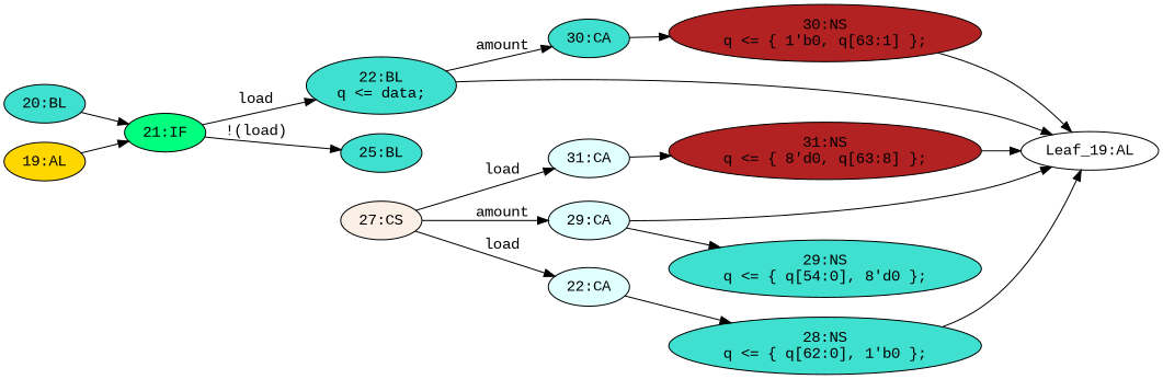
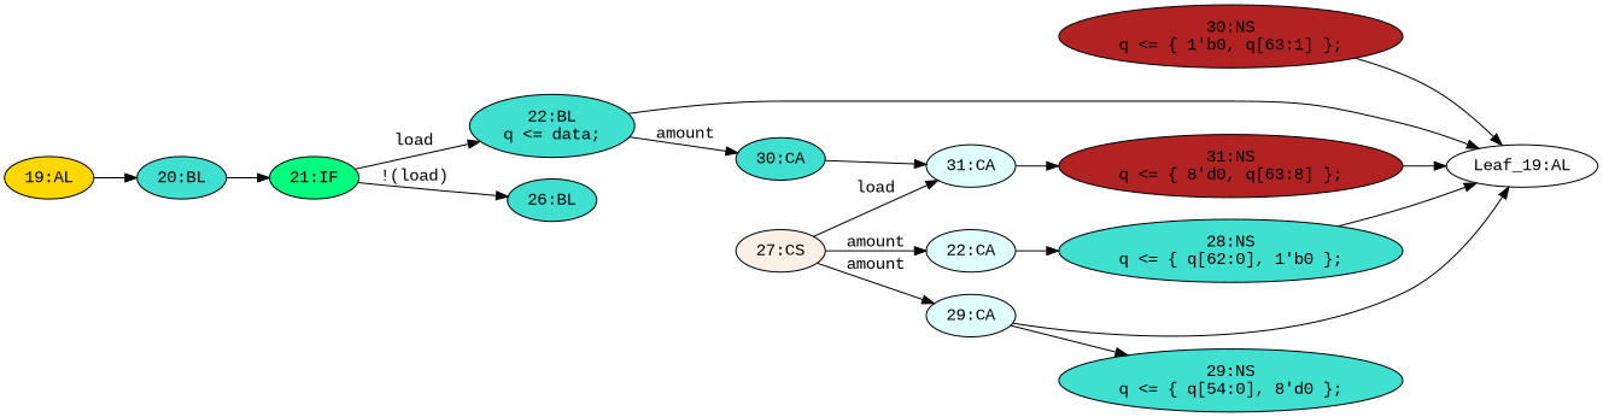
  strict digraph {
    fontname="Liberation Mono"
    rankdir=LR
    node [fillcolor=turquoise fontname="Liberation Mono" statements="[]" style=filled typ=Case]
    edge [cond="[]" fontname="Liberation Mono" lineno=None]
    n1 [ast="<pyverilog.vparser.ast.Case object at 0x7f6467974850>" label="30:CA"]
    n2 [ast="<pyverilog.vparser.ast.NonblockingSubstitution object at 0x7f6467974990>" fillcolor=firebrick label="30:NS\nq <= { 1'b0, q[63:1] };" statements="[<pyverilog.vparser.ast.NonblockingSubstitution object at 0x7f6467974990>]" typ=NonblockingSubstitution]
    n3 [def_var="['q']" label="Leaf_19:AL" fillcolor="" statements="" style="" typ=""]
    n4 [ast="<pyverilog.vparser.ast.Block object at 0x7f6467974c50>" label="20:BL" typ=Block]
    n5 [ast="<pyverilog.vparser.ast.IfStatement object at 0x7f6467974c90>" fillcolor=springgreen label="21:IF" typ=IfStatement]
    n6 [ast="<pyverilog.vparser.ast.Block object at 0x7f6467977850>" label="22:BL\nq <= data;" statements="[<pyverilog.vparser.ast.NonblockingSubstitution object at 0x7f6467977890>]" typ=Block]
-   n7 [ast="<pyverilog.vparser.ast.Block object at 0x7f6467974d10>" label="25:BL" typ=Block]
+   n7 [ast="<pyverilog.vparser.ast.Block object at 0x7f6467974d10>" label="26:BL" typ=Block]
    n8 [ast="<pyverilog.vparser.ast.Case object at 0x7f6467977490>" fillcolor=lightcyan label="31:CA"]
    n9 [ast="<pyverilog.vparser.ast.NonblockingSubstitution object at 0x7f6467977510>" fillcolor=firebrick label="31:NS\nq <= { 8'd0, q[63:8] };" statements="[<pyverilog.vparser.ast.NonblockingSubstitution object at 0x7f6467977510>]" typ=NonblockingSubstitution]
    n10 [ast="<pyverilog.vparser.ast.NonblockingSubstitution object at 0x7f6467974e90>" label="28:NS\nq <= { q[62:0], 1'b0 };" statements="[<pyverilog.vparser.ast.NonblockingSubstitution object at 0x7f6467974e90>]" typ=NonblockingSubstitution]
    n11 [ast="<pyverilog.vparser.ast.CaseStatement object at 0x7f6467974d50>" fillcolor=linen label="27:CS" typ=CaseStatement]
    n12 [ast="<pyverilog.vparser.ast.Case object at 0x7f6467977150>" fillcolor=lightcyan label="29:CA"]
    n13 [ast="<pyverilog.vparser.ast.Case object at 0x7f6467974e10>" fillcolor=lightcyan label="22:CA"]
    n14 [ast="<pyverilog.vparser.ast.NonblockingSubstitution object at 0x7f64679771d0>" label="29:NS\nq <= { q[54:0], 8'd0 };" statements="[<pyverilog.vparser.ast.NonblockingSubstitution object at 0x7f64679771d0>]" typ=NonblockingSubstitution]
    n15 [ast="<pyverilog.vparser.ast.Always object at 0x7f6467977b10>" clk_sens=True fillcolor=gold label="19:AL" sens="['clk']" typ=Always use_var="['load', 'q', 'amount', 'data']"]
-   n1 -> n2
+   n1 -> n8
    n2 -> n3
    n4 -> n5
    n5 -> n6 [cond="['load']" label=load lineno=21]
    n5 -> n7 [cond="['load']" label="!(load)" lineno=21]
    n6 -> n1 [cond="['amount']" label=amount lineno=27]
    n6 -> n3
    n8 -> n9
    n9 -> n3
    n10 -> n3
    n11 -> n8 [cond="['amount']" label=load lineno=27]
    n11 -> n12 [cond="['amount']" label=amount lineno=27]
-   n11 -> n13 [cond="['amount']" label=load lineno=27]
+   n11 -> n13 [cond="['amount']" label=amount lineno=27]
    n12 -> n3
    n12 -> n14
    n13 -> n10
-   n15 -> n5
+   n15 -> n4
  }
